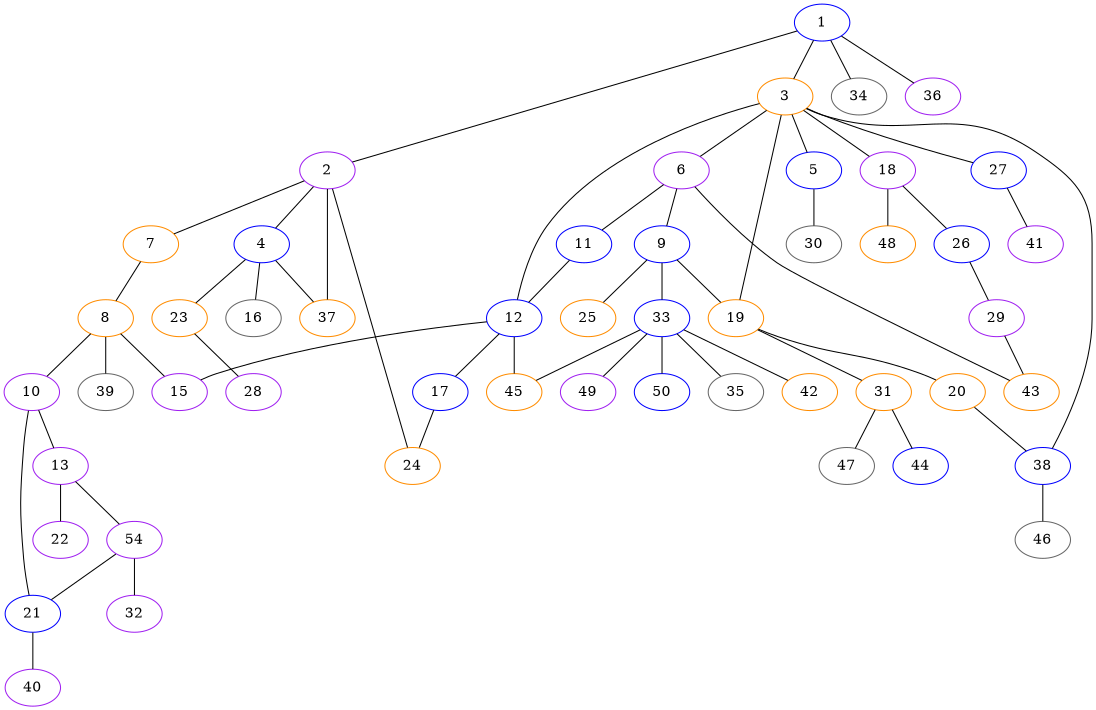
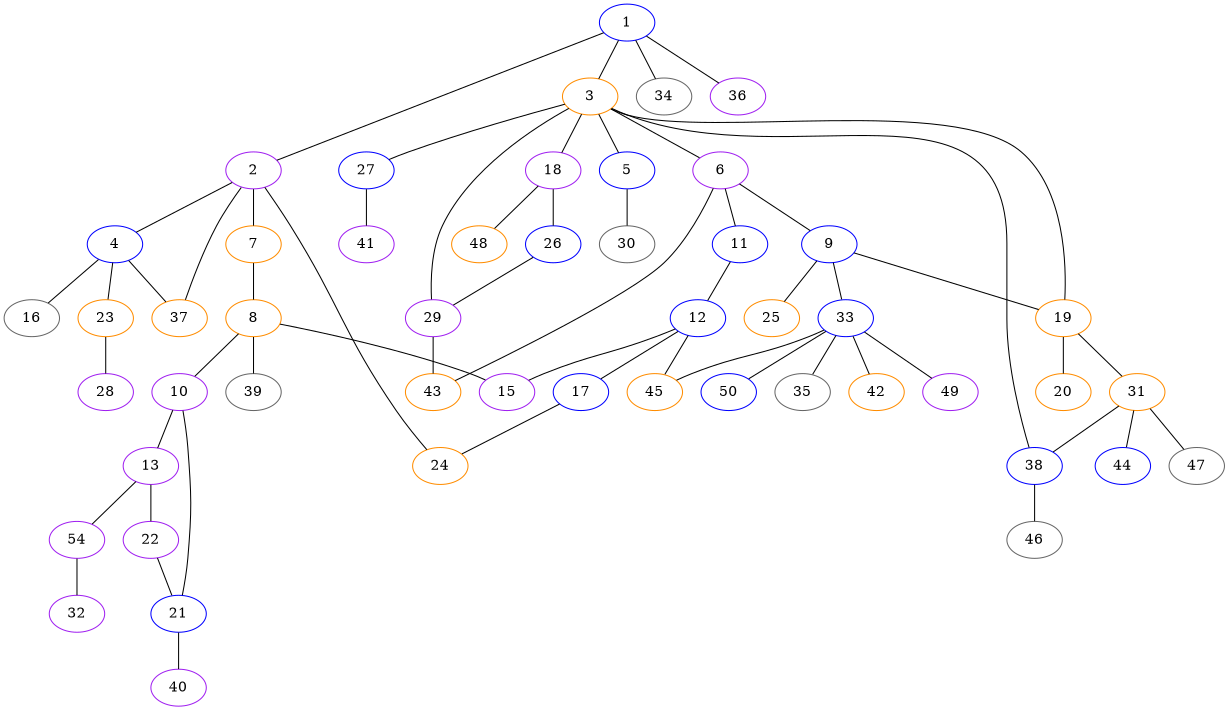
  graph {
    node [color=purple]
    1 [color=blue]
    2
    3 [color=darkorange]
    34 [color=gray40]
    36
    4 [color=blue]
    7 [color=darkorange]
    24 [color=darkorange]
    37 [color=darkorange]
    5 [color=blue]
    6
    12 [color=blue]
    18
    19 [color=darkorange]
    27 [color=blue]
    38 [color=blue]
    16 [color=gray40]
    23 [color=darkorange]
    8 [color=darkorange]
    30 [color=gray40]
    9 [color=blue]
    11 [color=blue]
    43 [color=darkorange]
    15
    17 [color=blue]
    45 [color=darkorange]
    26 [color=blue]
    48 [color=darkorange]
    20 [color=darkorange]
    31 [color=darkorange]
    41
    46 [color=gray40]
    28
    10
    39 [color=gray40]
    25 [color=darkorange]
    33 [color=blue]
    29
    44 [color=blue]
    47 [color=gray40]
    35 [color=gray40]
    42 [color=darkorange]
    49
    50 [color=blue]
    13
    21 [color=blue]
    n47 [label=54]
    22
    40
    32
    1 -- 2
    1 -- 3
    1 -- 34
    1 -- 36
    2 -- 4
    2 -- 7
    2 -- 24
    2 -- 37
    3 -- 5
    3 -- 6
-   3 -- 12
+   3 -- 29
    3 -- 18
    3 -- 19
    3 -- 27
    3 -- 38
    4 -- 37
    4 -- 16
    4 -- 23
    7 -- 8
    5 -- 30
    6 -- 9
    6 -- 11
    6 -- 43
    12 -- 15
    12 -- 17
    12 -- 45
    18 -- 26
    18 -- 48
    19 -- 20
    19 -- 31
    27 -- 41
    38 -- 46
    23 -- 28
    8 -- 15
    8 -- 10
    8 -- 39
    9 -- 19
    9 -- 25
    9 -- 33
    11 -- 12
    17 -- 24
    26 -- 29
-   20 -- 38
+   31 -- 38
    31 -- 44
    31 -- 47
    10 -- 13
    10 -- 21
    33 -- 45
    33 -- 35
    33 -- 42
    33 -- 49
    33 -- 50
    29 -- 43
    13 -- n47
    13 -- 22
    21 -- 40
-   n47 -- 21
+   22 -- 21
    n47 -- 32
  }
